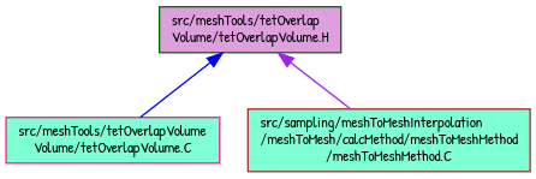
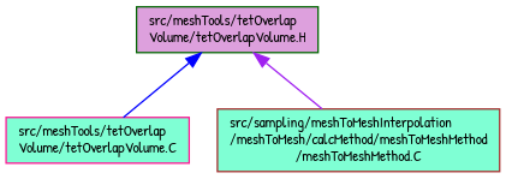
  digraph {
    fontname="Patrick Hand"
    node [fillcolor=aquamarine fontname="Patrick Hand" fontsize=10 shape=record style=filled]
    edge [dir=back fontname="Patrick Hand" fontsize=10 labelfontname=FreeSans labelfontsize=10 style=solid]
    n1 [color=darkgreen fillcolor=plum fontcolor=black height=0.2 label="src/meshTools/tetOverlap\lVolume/tetOverlapVolume.H" width=0.4]
-   n2 [color=deeppink height=0.2 label="src/meshTools/tetOverlapVolume\lVolume/tetOverlapVolume.C" width=0.4]
+   n2 [color=deeppink height=0.2 label="src/meshTools/tetOverlap\lVolume/tetOverlapVolume.C" width=0.4]
    n3 [color=brown height=0.2 label="src/sampling/meshToMeshInterpolation\l/meshToMesh/calcMethod/meshToMeshMethod\l/meshToMeshMethod.C" width=0.4]
    n1 -> n2 [color=blue]
    n1 -> n3 [color=purple]
  }
